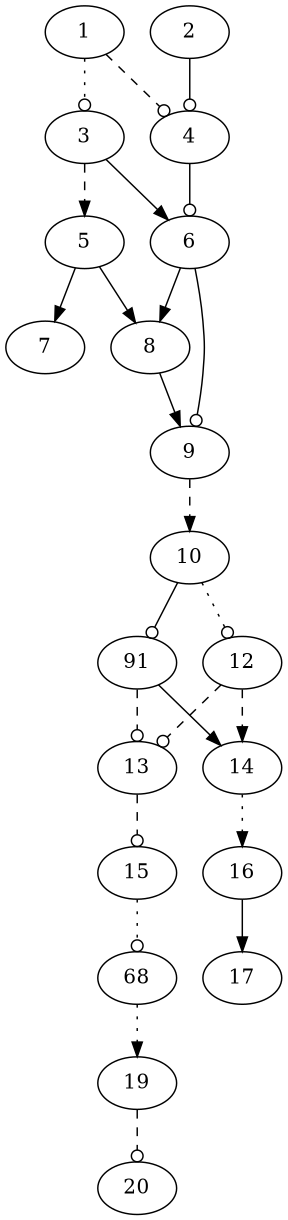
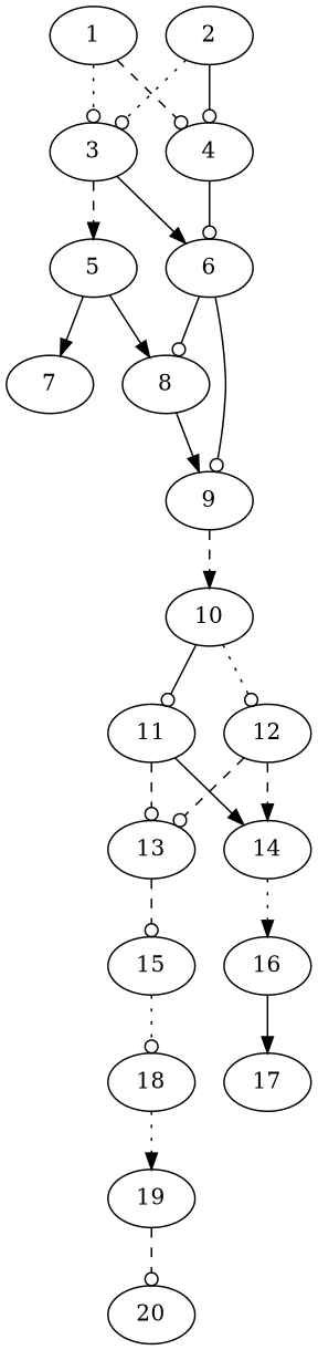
  digraph {
    node [alpha=0.15]
    edge [arrowhead=odot style=solid]
    1 [expect_size=35412992]
    3 [alpha=0.08 expect_size=39148544]
    4 [alpha=0.03 expect_size=19131392]
    5 [alpha=0.19 expect_size=24217600]
    6 [expect_size=7548928]
    7 [alpha=0.11 expect_size=27699200]
    8 [expect_size=23553024]
    9 [alpha=0.12 expect_size=44742656]
    2 [alpha=0.05 expect_size=45987840]
    10 [alpha=0.14 expect_size=28523520]
-   11 [alpha=0.20 expect_size=46283776 label=91]
+   11 [alpha=0.20 expect_size=46283776]
    12 [alpha=0.19 expect_size=34366464]
    13 [alpha=0.18 expect_size=46320640]
    14 [alpha=0.12 expect_size=18310144]
    15 [expect_size=26278912]
    16 [alpha=0.08 expect_size=23536640]
-   18 [alpha=0.06 expect_size=38168576 label=68]
+   18 [alpha=0.06 expect_size=38168576]
    17 [alpha=0.19 expect_size=12850176]
    19 [alpha=0.06 expect_size=26540032]
    20 [alpha=0.02 expect_size=8829952]
    1 -> 3 [style=dotted]
    1 -> 4 [style=dashed]
    3 -> 5 [arrowhead=normal style=dashed]
    3 -> 6 [arrowhead=normal]
    4 -> 6
    5 -> 7 [arrowhead=normal]
    5 -> 8 [arrowhead=normal]
-   6 -> 8 [arrowhead=normal]
+   6 -> 8
    6 -> 9
    8 -> 9 [arrowhead=normal]
    9 -> 10 [arrowhead=normal style=dashed]
+   2 -> 3 [style=dotted]
    2 -> 4
    10 -> 11
    10 -> 12 [style=dotted]
    11 -> 13 [style=dashed]
    11 -> 14 [arrowhead=normal]
    12 -> 13 [style=dashed]
    12 -> 14 [arrowhead=normal style=dashed]
    13 -> 15 [style=dashed]
    14 -> 16 [arrowhead=normal style=dotted]
    15 -> 18 [style=dotted]
    16 -> 17 [arrowhead=normal]
    18 -> 19 [arrowhead=normal style=dotted]
    19 -> 20 [style=dashed]
  }
